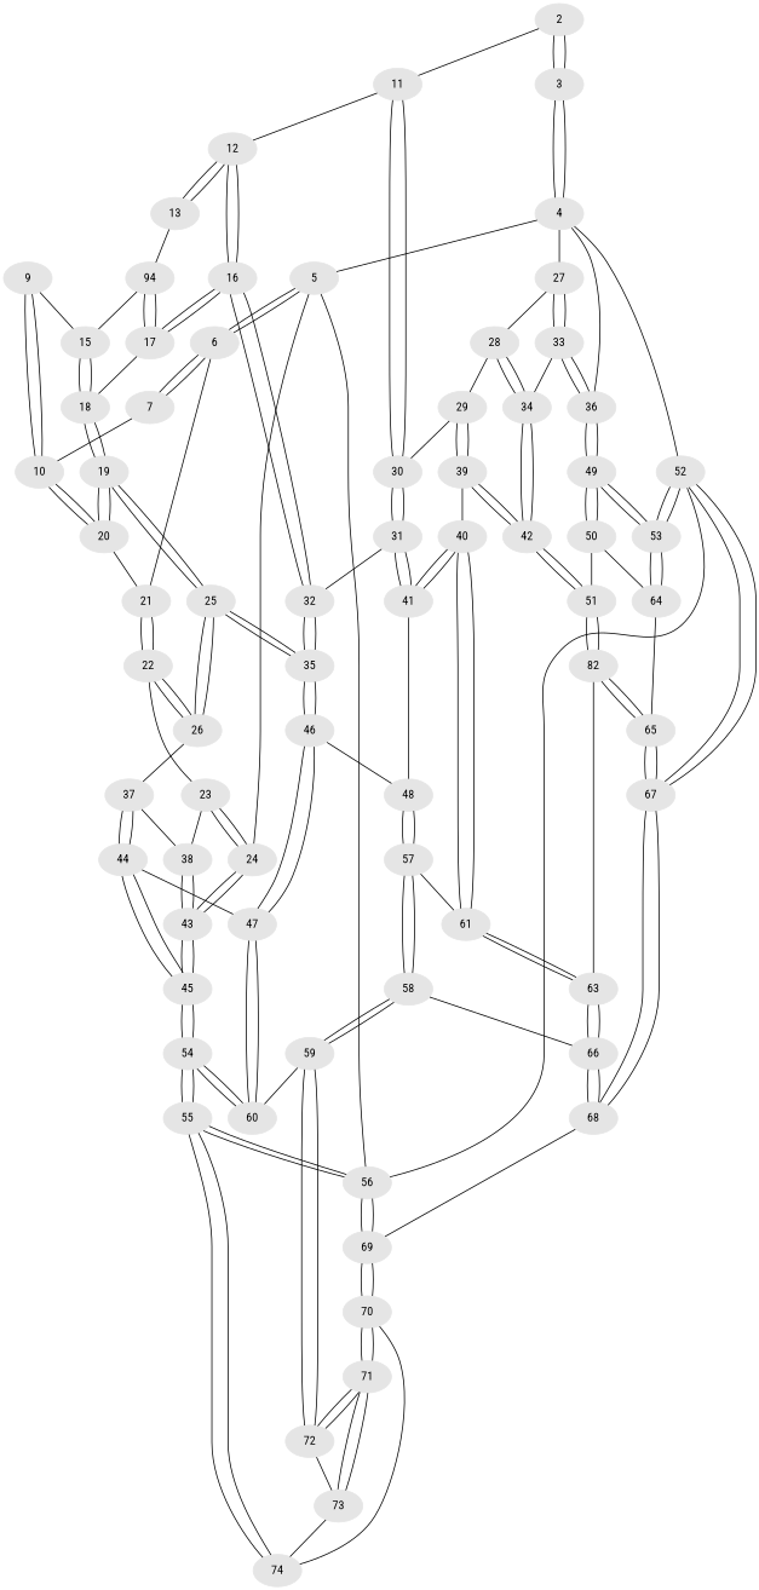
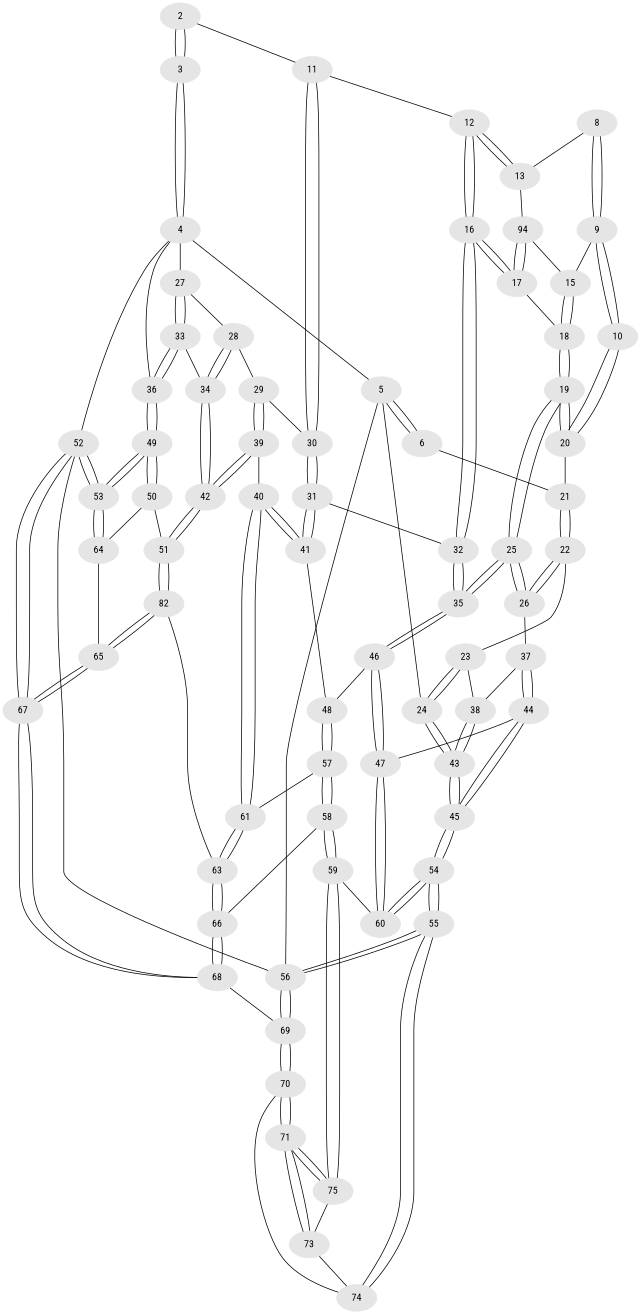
  graph {
    fontname="Roboto Condensed"
    node [color=gray90 fontname="Roboto Condensed" style=filled]
    edge [fontname="Roboto Condensed"]
    2
    3
    11
+   8
    9
    13
    4
    12
    30
    27
    5
    36
    52
    28
    33
    6
    24
    56
    49
    53
    67
-   7
    21
    43
    69
    10
    22
    20
    15
    n30 [label=94]
    18
    16
    31
    17
    32
    19
    35
    25
    26
    23
    38
    37
    45
    46
    44
    29
    34
    39
    42
    40
    41
    48
    51
    47
    50
    61
    63
    57
    n59 [label=82]
    54
    60
    55
    58
    64
    65
    68
    74
    70
    59
    66
-   72
+   72 [label=75]
    73
    71
    2 -- 3
    2 -- 3
    2 -- 11
    3 -- 4
    3 -- 4
    11 -- 12
    11 -- 30
    11 -- 30
+   8 -- 9
+   8 -- 9
+   8 -- 13
    9 -- 10
    9 -- 10
    9 -- 15
    13 -- n30
    4 -- 27
    4 -- 5
    4 -- 36
    4 -- 52
    12 -- 13
    12 -- 13
    12 -- 16
    12 -- 16
    30 -- 31
    30 -- 31
    27 -- 28
    27 -- 33
    27 -- 33
    5 -- 6
    5 -- 6
    5 -- 24
    5 -- 56
    36 -- 49
    36 -- 49
    52 -- 56
    52 -- 53
    52 -- 53
    52 -- 67
    52 -- 67
    28 -- 29
    28 -- 34
    28 -- 34
    33 -- 36
    33 -- 36
    33 -- 34
-   6 -- 7
-   6 -- 7
    6 -- 21
    24 -- 43
    24 -- 43
    56 -- 69
    56 -- 69
    49 -- 53
    49 -- 53
    49 -- 50
    49 -- 50
    53 -- 64
    53 -- 64
    67 -- 68
    67 -- 68
-   7 -- 10
    21 -- 22
    21 -- 22
    43 -- 45
    43 -- 45
    69 -- 70
    69 -- 70
    10 -- 20
    10 -- 20
    22 -- 26
    22 -- 26
    22 -- 23
    20 -- 21
    15 -- 18
    15 -- 18
    n30 -- 15
    n30 -- 17
    n30 -- 17
    18 -- 19
    18 -- 19
    16 -- 17
    16 -- 17
    16 -- 32
    16 -- 32
    31 -- 32
    31 -- 41
    31 -- 41
    17 -- 18
    32 -- 35
    32 -- 35
    19 -- 20
    19 -- 20
    19 -- 25
    19 -- 25
    35 -- 46
    35 -- 46
    25 -- 35
    25 -- 35
    25 -- 26
    25 -- 26
    26 -- 37
    23 -- 24
    23 -- 24
    23 -- 38
    38 -- 43
    38 -- 43
    37 -- 38
    37 -- 44
    37 -- 44
    45 -- 54
    45 -- 54
    46 -- 48
    46 -- 47
    46 -- 47
    44 -- 45
    44 -- 45
    44 -- 47
    29 -- 30
    29 -- 39
    29 -- 39
    34 -- 42
    34 -- 42
    39 -- 42
    39 -- 42
    39 -- 40
    42 -- 51
    42 -- 51
    40 -- 41
    40 -- 41
    40 -- 61
    40 -- 61
    41 -- 48
    48 -- 57
    48 -- 57
    51 -- n59
    51 -- n59
    47 -- 60
    47 -- 60
    50 -- 51
    50 -- 64
    61 -- 63
    61 -- 63
    63 -- 66
    63 -- 66
    57 -- 61
    57 -- 58
    57 -- 58
    n59 -- 63
    n59 -- 65
    n59 -- 65
    54 -- 60
    54 -- 60
    54 -- 55
    54 -- 55
    55 -- 56
    55 -- 56
    55 -- 74
    55 -- 74
    58 -- 59
    58 -- 59
    58 -- 66
    64 -- 65
    65 -- 67
    65 -- 67
    68 -- 69
    70 -- 74
    70 -- 71
    70 -- 71
    59 -- 60
    59 -- 72
    59 -- 72
    66 -- 68
    66 -- 68
    72 -- 73
    73 -- 74
    71 -- 72
    71 -- 72
    71 -- 73
    71 -- 73
  }
